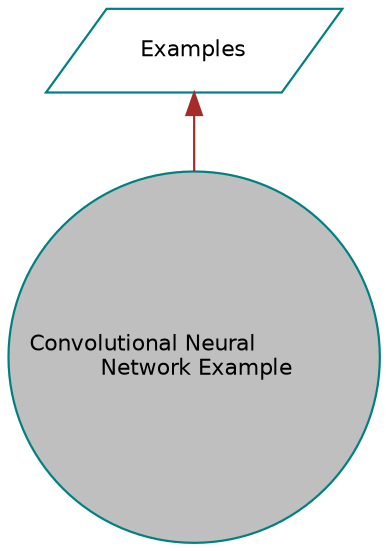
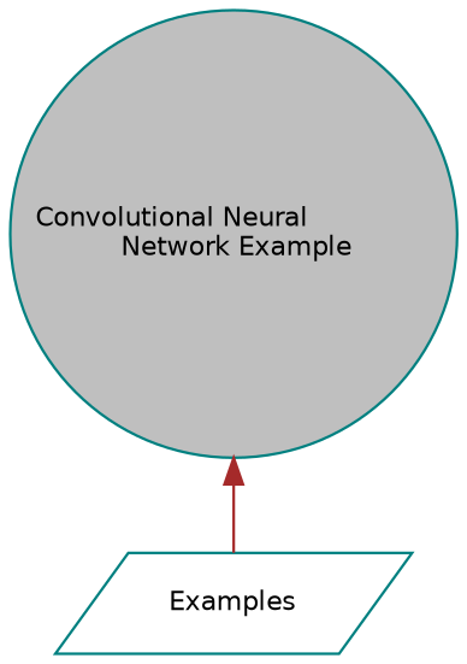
  digraph {
    rankdir=TB
    node [color=teal fontname=Helvetica fontsize=10 style=filled]
    n1 [fillcolor=white height=0.2 label=Examples shape=parallelogram width=0.4]
    n2 [fillcolor=grey75 fontcolor=black height=0.2 label="Convolutional Neural\l Network Example" shape=circle width=0.4]
-   n1 -> n2 [dir=back fontname=Helvetica fontsize=10 labelfontname=Helvetica labelfontsize=10 shape=plaintext style=solid color=brown]
+   n2 -> n1 [dir=back fontname=Helvetica fontsize=10 labelfontname=Helvetica labelfontsize=10 shape=plaintext style=solid color=brown]
  }
